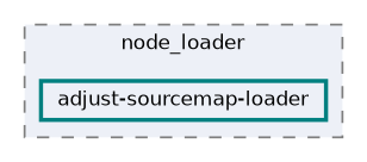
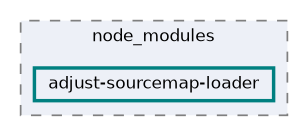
  digraph {
    compound=true
    rankdir=LR
    n1 [color=teal fillcolor="#edf0f7" fontname=Helvetica fontsize=10 height=0.2 label="adjust-sourcemap-loader" shape=box style="filled,bold" width=0.4]
    subgraph cluster_1 {
      bgcolor="#edf0f7"
      fontname=Helvetica
      fontsize=10
-     label=node_loader
+     label=node_modules
      pencolor=grey50
      style="filled,dashed"
      n1
    }
  }
